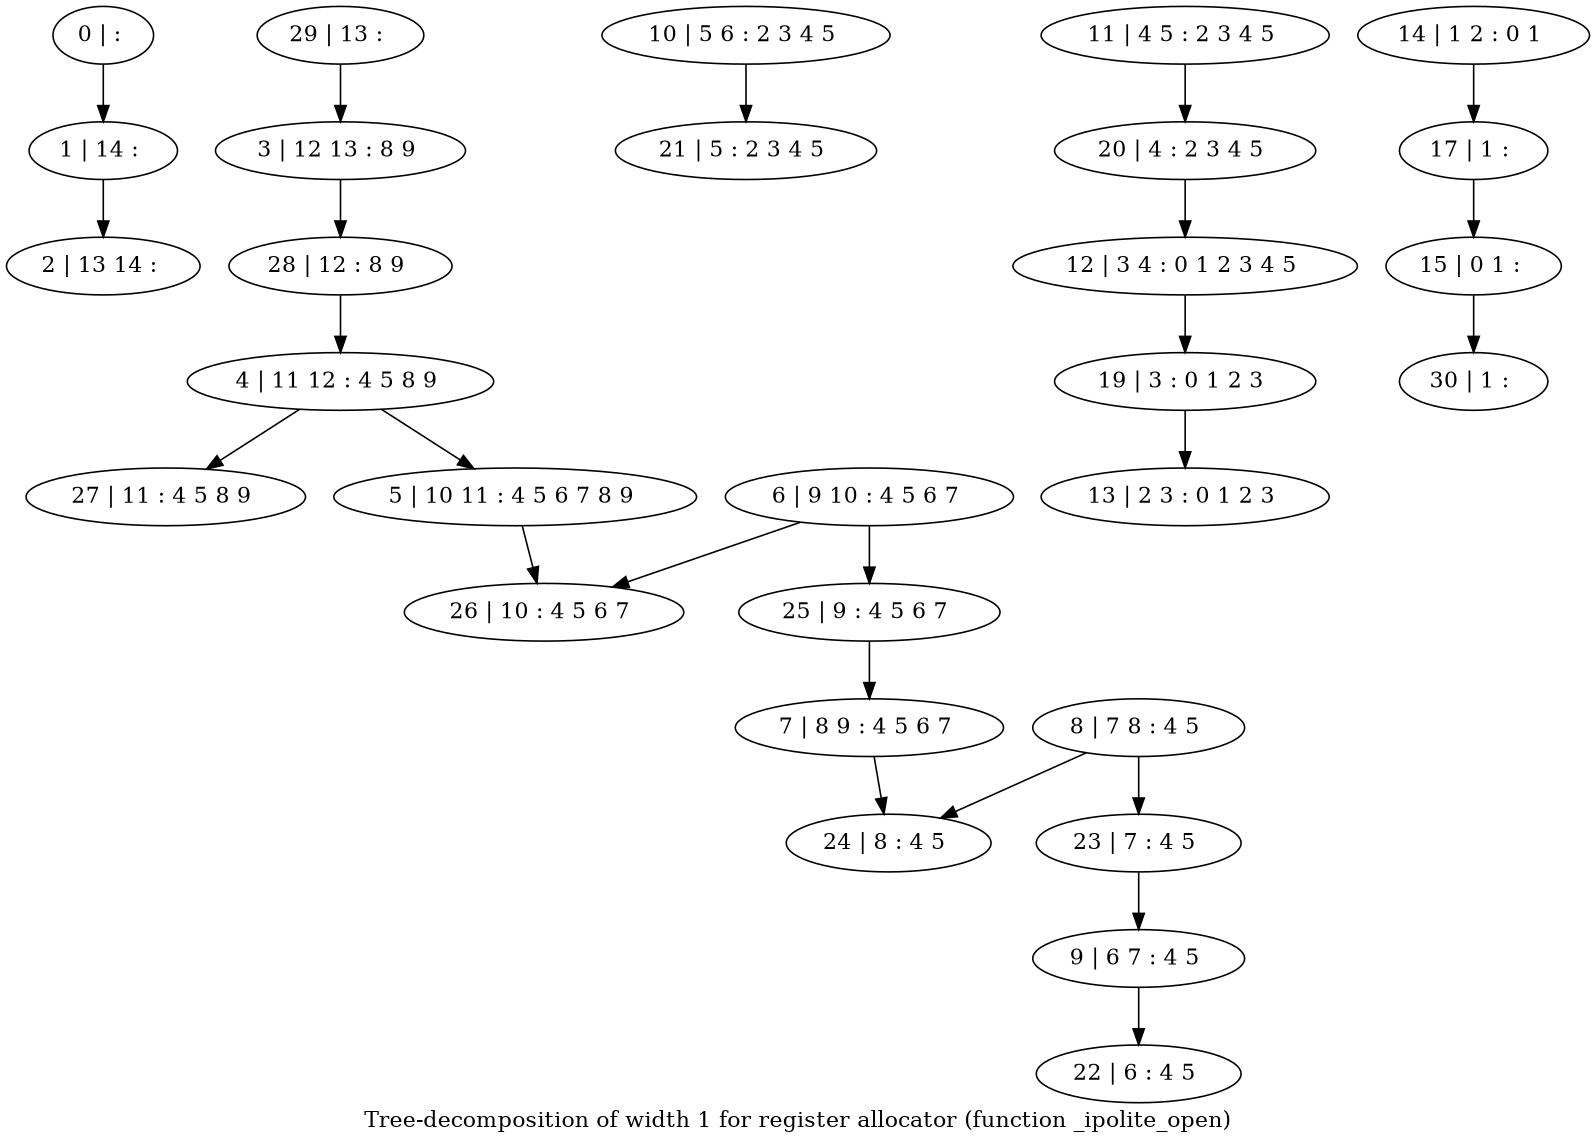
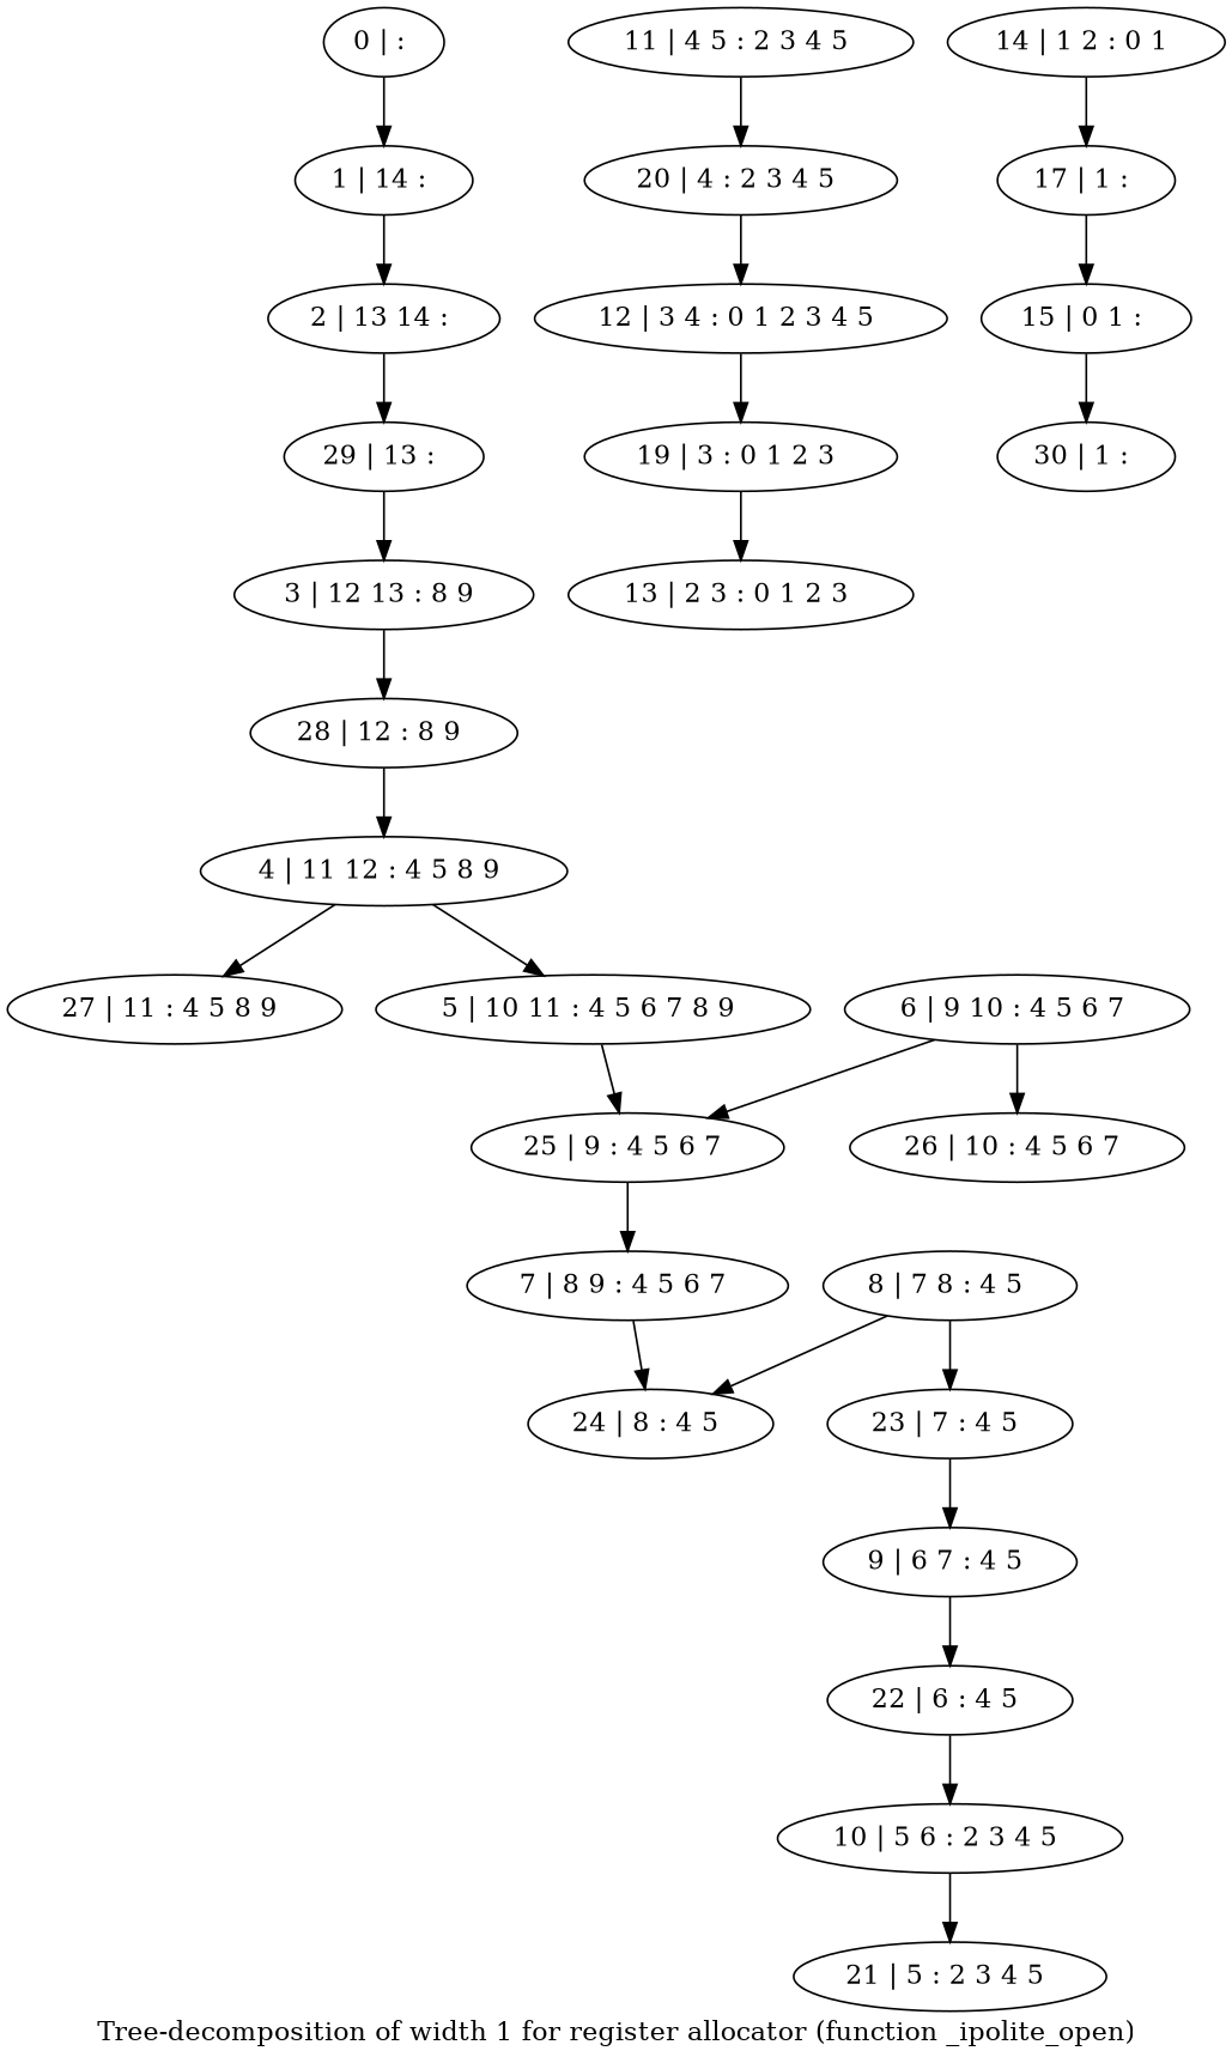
  digraph {
    label="Tree-decomposition of width 1 for register allocator (function _ipolite_open)"
    n1 [label="0 | : "]
    n2 [label="1 | 14 : "]
    n3 [label="2 | 13 14 : "]
    n4 [label="29 | 13 : "]
    n5 [label="3 | 12 13 : 8 9 "]
    n6 [label="28 | 12 : 8 9 "]
    n7 [label="4 | 11 12 : 4 5 8 9 "]
    n8 [label="27 | 11 : 4 5 8 9 "]
    n9 [label="5 | 10 11 : 4 5 6 7 8 9 "]
    n10 [label="26 | 10 : 4 5 6 7 "]
    n11 [label="6 | 9 10 : 4 5 6 7 "]
    n12 [label="25 | 9 : 4 5 6 7 "]
    n13 [label="7 | 8 9 : 4 5 6 7 "]
    n14 [label="24 | 8 : 4 5 "]
    n15 [label="8 | 7 8 : 4 5 "]
    n16 [label="23 | 7 : 4 5 "]
    n17 [label="9 | 6 7 : 4 5 "]
    n18 [label="22 | 6 : 4 5 "]
    n19 [label="10 | 5 6 : 2 3 4 5 "]
    n20 [label="21 | 5 : 2 3 4 5 "]
    n21 [label="11 | 4 5 : 2 3 4 5 "]
    n22 [label="20 | 4 : 2 3 4 5 "]
    n23 [label="12 | 3 4 : 0 1 2 3 4 5 "]
    n24 [label="19 | 3 : 0 1 2 3 "]
    n25 [label="13 | 2 3 : 0 1 2 3 "]
    n26 [label="14 | 1 2 : 0 1 "]
    n27 [label="17 | 1 : "]
    n28 [label="15 | 0 1 : "]
    n29 [label="30 | 1 : "]
    n1 -> n2
    n2 -> n3
+   n3 -> n4
    n4 -> n5
    n5 -> n6
    n6 -> n7
    n7 -> n8
    n7 -> n9
-   n9 -> n10
+   n9 -> n12
    n11 -> n10
    n11 -> n12
    n12 -> n13
    n13 -> n14
    n15 -> n14
    n15 -> n16
    n16 -> n17
    n17 -> n18
+   n18 -> n19
    n19 -> n20
    n21 -> n22
    n22 -> n23
    n23 -> n24
    n24 -> n25
    n26 -> n27
    n27 -> n28
    n28 -> n29
  }
